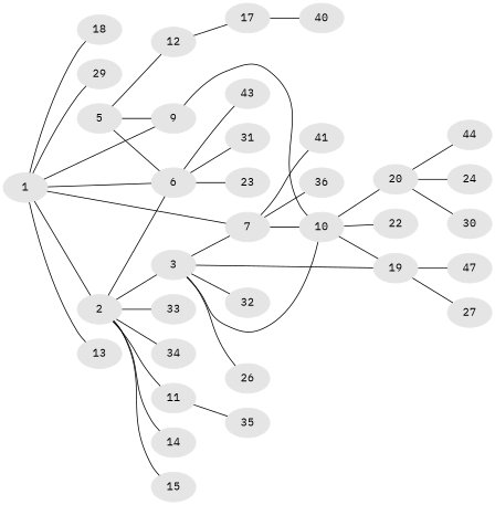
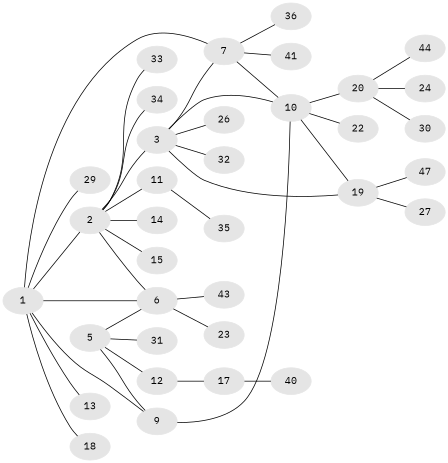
  graph {
    fontname="IBM Plex Mono"
    rankdir=LR
    node [color=gray90 fontname="IBM Plex Mono" style=filled]
    edge [fontname="IBM Plex Mono"]
    1 [super="+8"]
    2 [super="+4"]
    6 [super="+21"]
    7 [super="+39"]
    9
    13
    18
    29
    3 [super="+16"]
    11
    14
    15
    33
    34 [super="+48"]
    n15 [label=23]
    43
    10 [super="+37"]
    36
    41
    19 [super="+23"]
    26
    32
    35 [super="+46"]
    5 [super="+28"]
    12 [super="+45"]
    31
    20 [super="+42"]
    22 [super="+38"]
    27
    47
    17
    24
    30
    44
    40
    1 -- 2
    1 -- 6 [weight=2]
    1 -- 7
    1 -- 9
    1 -- 13
    1 -- 18
    1 -- 29
    2 -- 6
    2 -- 3
    2 -- 11
    2 -- 14
    2 -- 15
    2 -- 33
    2 -- 34
    6 -- n15
    6 -- 43
    7 -- 10
    7 -- 36
    7 -- 41
    9 -- 10
    3 -- 7
    3 -- 10
    3 -- 19
    3 -- 26
    3 -- 32
    11 -- 35
    10 -- 19
    10 -- 20
    10 -- 22
    19 -- 27
    19 -- 47
    5 -- 6
    5 -- 9
    5 -- 12
-   6 -- 31
+   5 -- 31
    12 -- 17
    20 -- 24
    20 -- 30
    20 -- 44
    17 -- 40
  }
